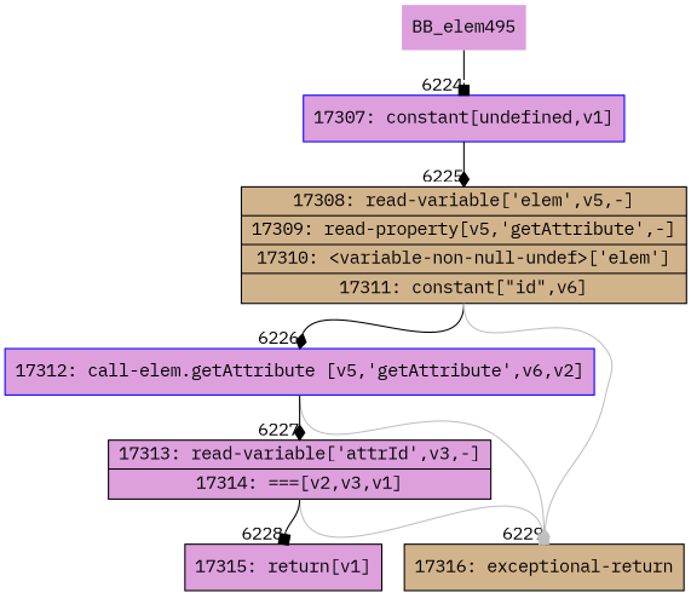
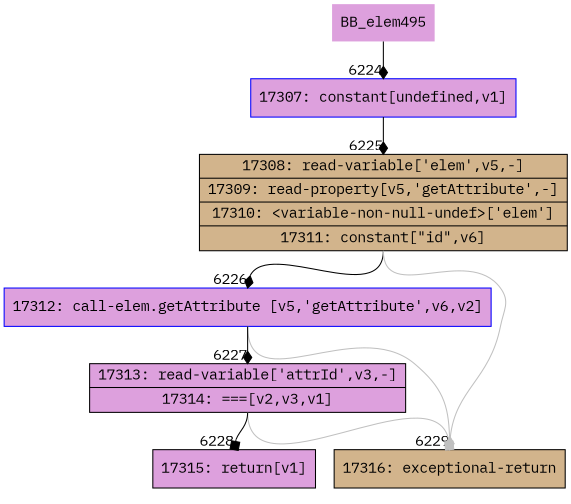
  digraph {
    fontname="IBM Plex Mono"
    rankdir=TD
    node [color=black fillcolor=plum fontname="IBM Plex Mono" shape=record style=filled]
    edge [arrowhead=diamond fontname="IBM Plex Mono" headport=n tailport=s]
    n1 [label=BB_elem495 shape=none]
    n2 [color=blue label="{17307: constant[undefined,v1]}"]
    n3 [fillcolor=tan label="{17308: read-variable['elem',v5,-]|17309: read-property[v5,'getAttribute',-]|17310: \<variable-non-null-undef\>['elem']|17311: constant[\"id\",v6]}"]
    n4 [color=blue label="{17312: call-elem.getAttribute [v5,'getAttribute',v6,v2]}"]
    n5 [fillcolor=tan label="{17316: exceptional-return}"]
    n6 [label="{17313: read-variable['attrId',v3,-]|17314: ===[v2,v3,v1]}"]
    n7 [label="{17315: return[v1]}"]
-   n1 -> n2 [arrowhead=box headlabel="    6224"]
+   n1 -> n2 [headlabel="    6224"]
    n2 -> n3 [headlabel="      6225"]
    n3 -> n4 [headlabel="      6226"]
    n3 -> n5 [color=gray headlabel="      6229"]
    n4 -> n5 [color=gray]
    n4 -> n6 [headlabel="      6227"]
    n6 -> n5 [arrowhead=box color=gray]
    n6 -> n7 [arrowhead=box headlabel="      6228"]
  }
